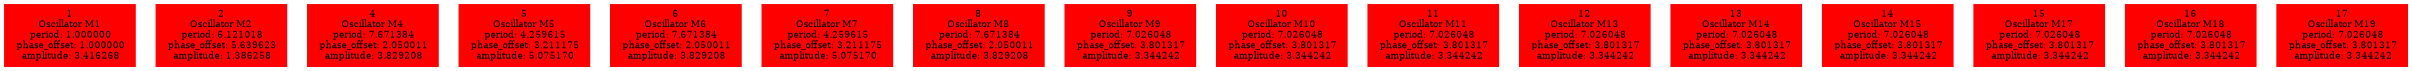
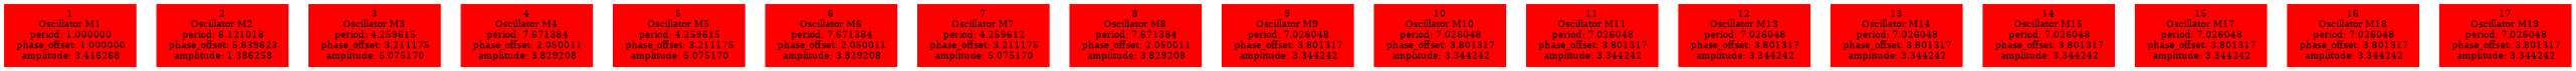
  digraph {
    forcelabels=true
    node [color=red fontsize=8 shape=box style=filled]
    n1 [label=<1<BR />Oscillator M1<BR /> period: 1.000000<BR /> phase_offset: 1.000000<BR /> amplitude: 3.416268>]
    n2 [label=<2<BR />Oscillator M2<BR /> period: 6.121018<BR /> phase_offset: 5.639623<BR /> amplitude: 1.386258>]
+   n3 [label=<3<BR />Oscillator M3<BR /> period: 4.259615<BR /> phase_offset: 3.211175<BR /> amplitude: 5.075170>]
    n4 [label=<4<BR />Oscillator M4<BR /> period: 7.671384<BR /> phase_offset: 2.050011<BR /> amplitude: 3.829208>]
    n5 [label=<5<BR />Oscillator M5<BR /> period: 4.259615<BR /> phase_offset: 3.211175<BR /> amplitude: 5.075170>]
    n6 [label=<6<BR />Oscillator M6<BR /> period: 7.671384<BR /> phase_offset: 2.050011<BR /> amplitude: 3.829208>]
-   n7 [label=<7<BR />Oscillator M7<BR /> period: 4.259615<BR /> phase_offset: 3.211175<BR /> amplitude: 5.075170>]
+   n7 [label=<7<BR />Oscillator M7<BR /> period: 4.259612<BR /> phase_offset: 3.211175<BR /> amplitude: 5.075170>]
    n8 [label=<8<BR />Oscillator M8<BR /> period: 7.671384<BR /> phase_offset: 2.050011<BR /> amplitude: 3.829208>]
    n9 [label=<9<BR />Oscillator M9<BR /> period: 7.026048<BR /> phase_offset: 3.801317<BR /> amplitude: 3.344242>]
    n10 [label=<10<BR />Oscillator M10<BR /> period: 7.026048<BR /> phase_offset: 3.801317<BR /> amplitude: 3.344242>]
    n11 [label=<11<BR />Oscillator M11<BR /> period: 7.026048<BR /> phase_offset: 3.801317<BR /> amplitude: 3.344242>]
    n12 [label=<12<BR />Oscillator M13<BR /> period: 7.026048<BR /> phase_offset: 3.801317<BR /> amplitude: 3.344242>]
    n13 [label=<13<BR />Oscillator M14<BR /> period: 7.026048<BR /> phase_offset: 3.801317<BR /> amplitude: 3.344242>]
    n14 [label=<14<BR />Oscillator M15<BR /> period: 7.026048<BR /> phase_offset: 3.801317<BR /> amplitude: 3.344242>]
    n15 [label=<15<BR />Oscillator M17<BR /> period: 7.026048<BR /> phase_offset: 3.801317<BR /> amplitude: 3.344242>]
    n16 [label=<16<BR />Oscillator M18<BR /> period: 7.026048<BR /> phase_offset: 3.801317<BR /> amplitude: 3.344242>]
    n17 [label=<17<BR />Oscillator M19<BR /> period: 7.026048<BR /> phase_offset: 3.801317<BR /> amplitude: 3.344242>]
  }
